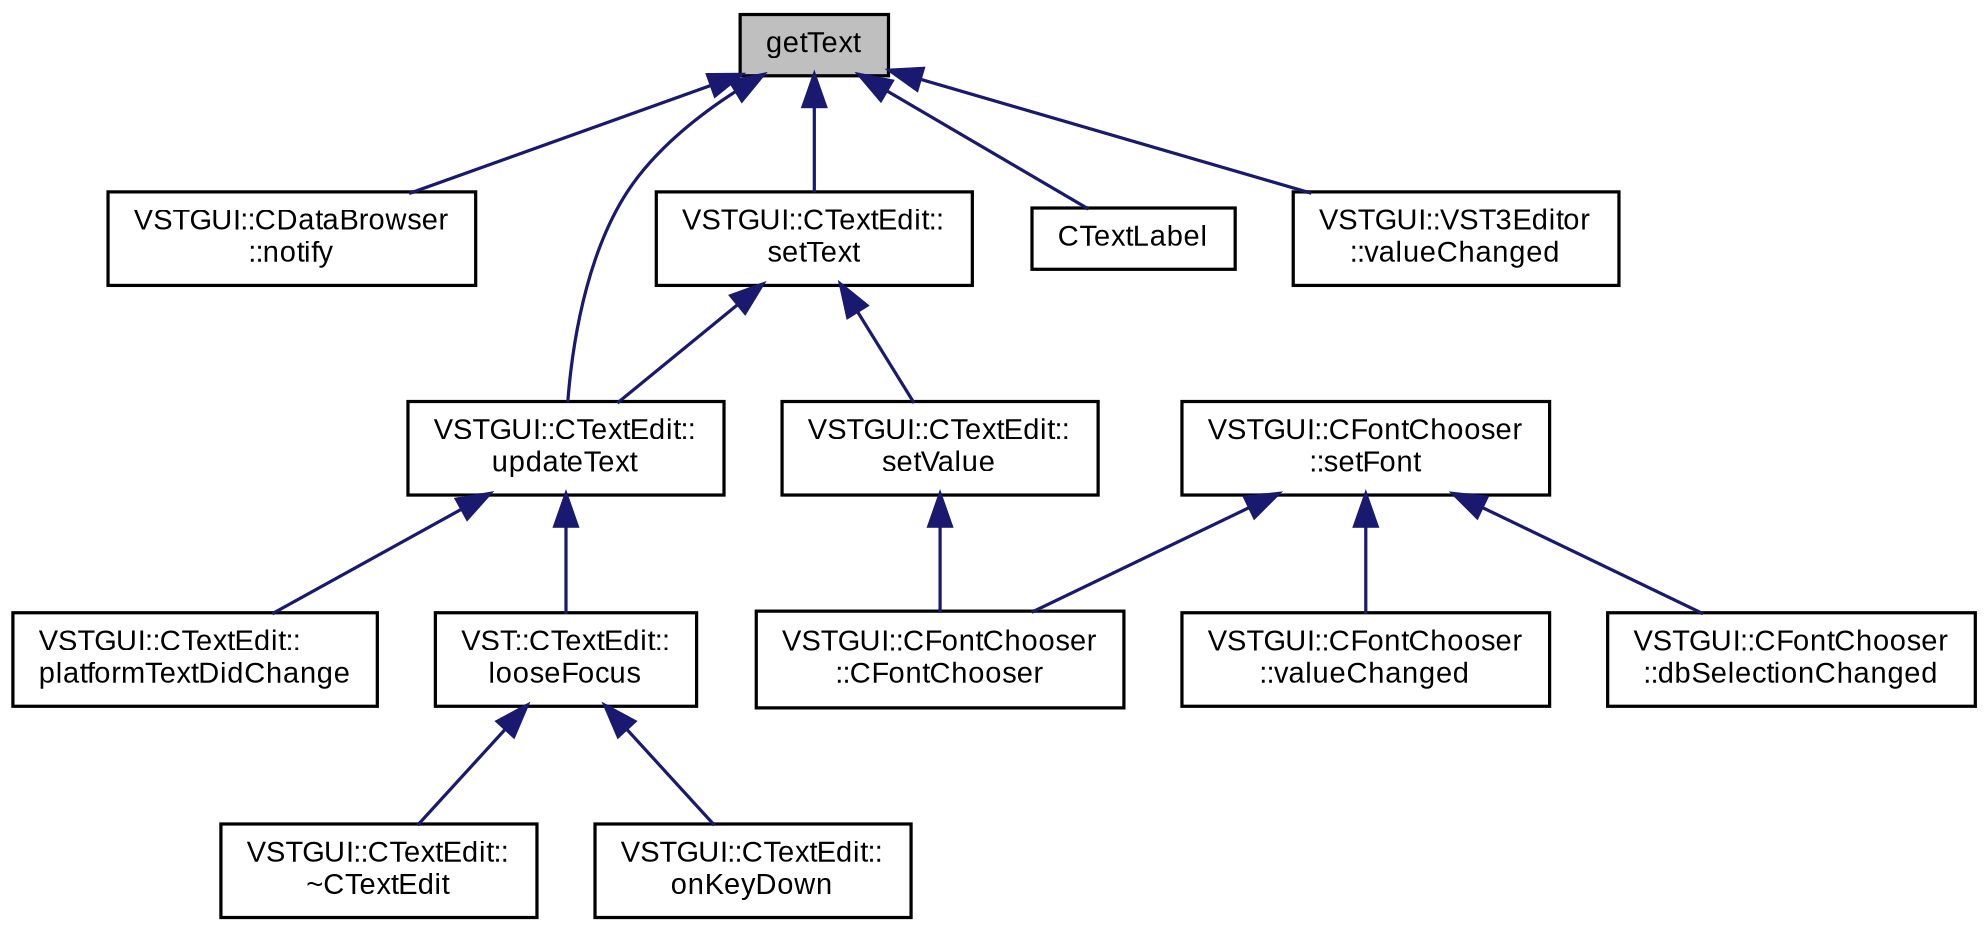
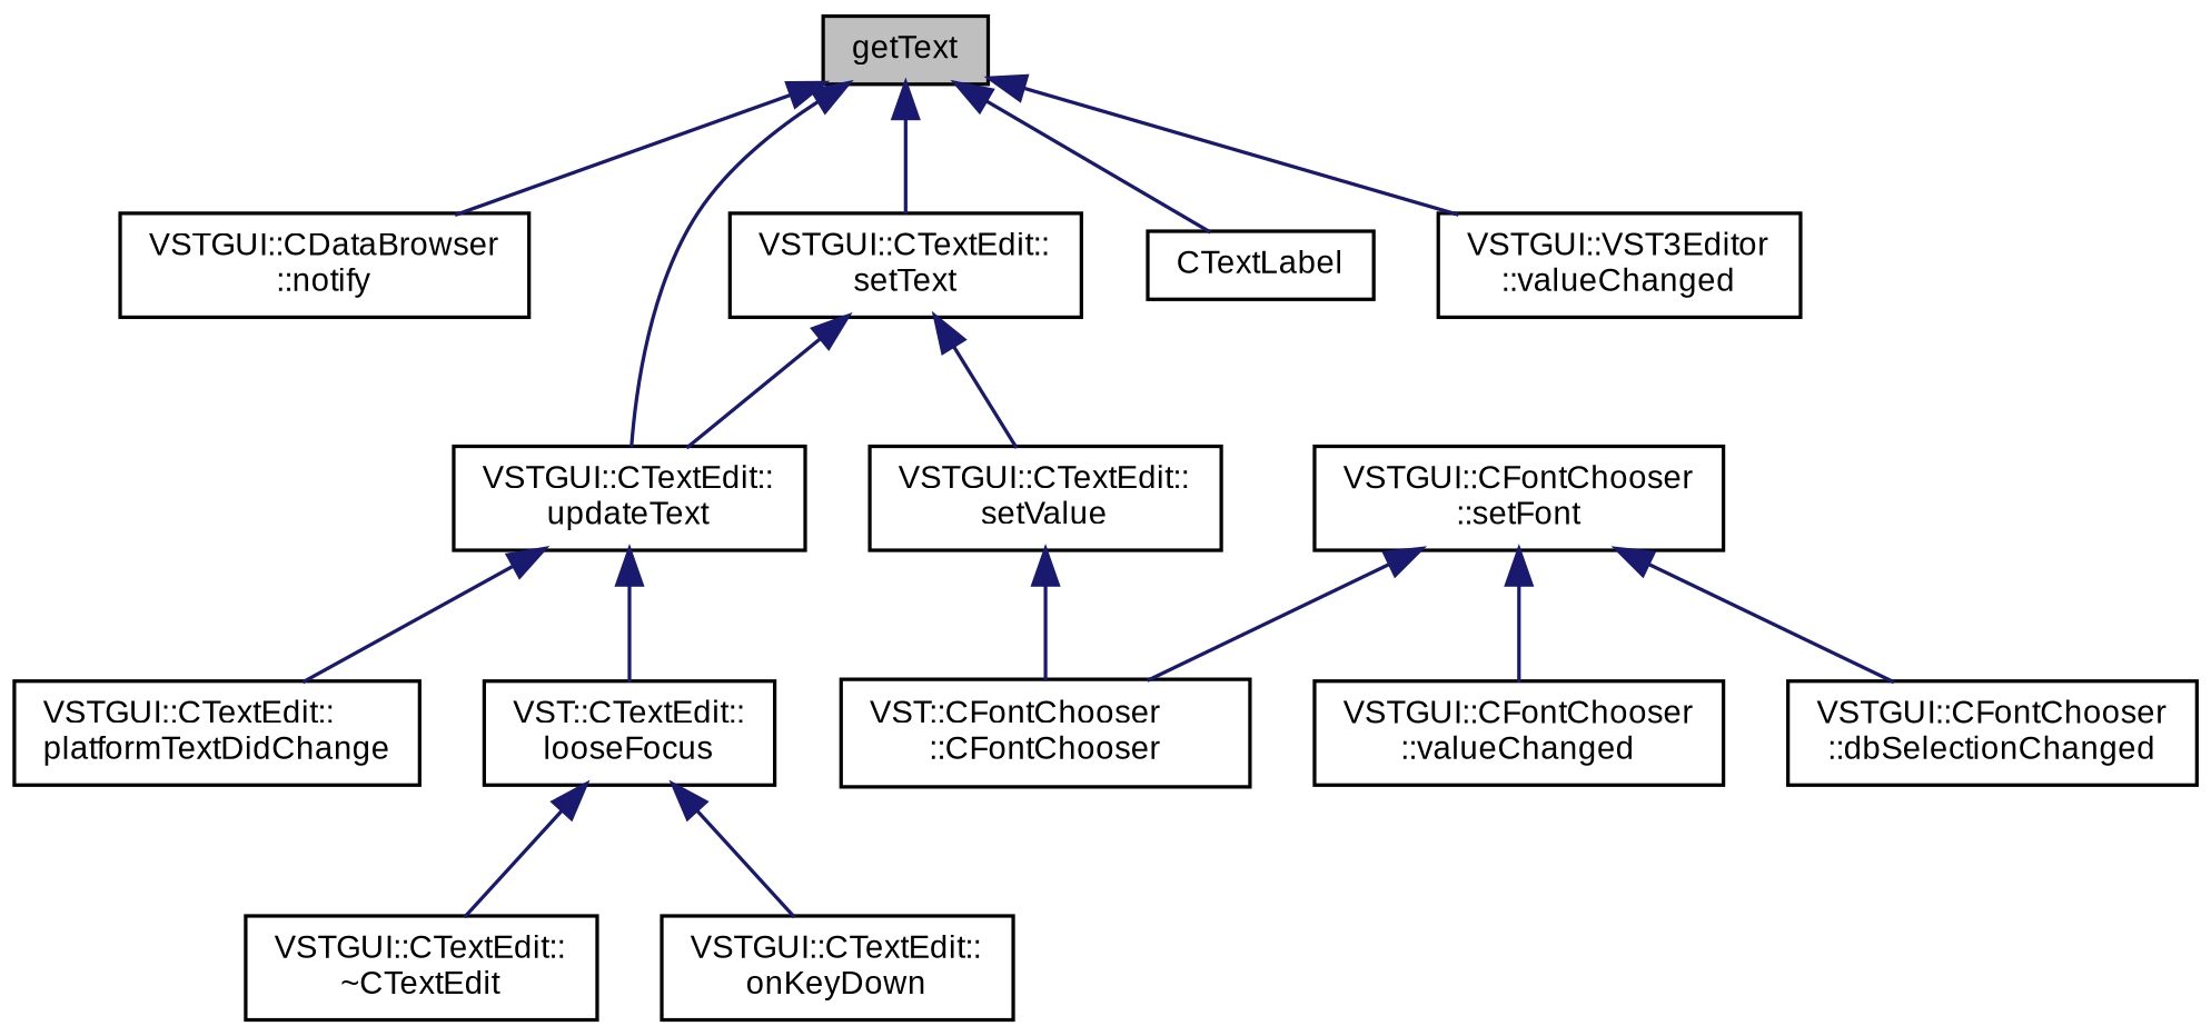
  digraph {
    rankdir=TB
    node [color=black fontname=Arial fontsize=9 shape=record]
    edge [color=midnightblue dir=back fontname=Arial fontsize=9 labelfontname=Arial labelfontsize=9 style=solid]
    n1 [fillcolor=grey75 fontcolor=black height=0.2 label=getText style=filled width=0.4]
    n2 [height=0.2 label="VSTGUI::CDataBrowser\l::notify" width=0.4]
    n3 [height=0.2 label="VSTGUI::CTextEdit::\lsetText" width=0.4]
    n4 [height=0.2 label="VSTGUI::CTextEdit::\lupdateText" width=0.4]
    n5 [height=0.2 label=CTextLabel width=0.4]
    n6 [height=0.2 label="VSTGUI::VST3Editor\l::valueChanged" width=0.4]
    n7 [height=0.2 label="VSTGUI::CTextEdit::\lsetValue" width=0.4]
    n8 [height=0.2 label="VSTGUI::CTextEdit::\lplatformTextDidChange" width=0.4]
    n9 [height=0.2 label="VST::CTextEdit::\llooseFocus" width=0.4]
-   n10 [height=0.2 label="VSTGUI::CFontChooser\l::CFontChooser" width=0.4]
+   n10 [height=0.2 label="VST::CFontChooser\l::CFontChooser" width=0.4]
    n11 [height=0.2 label="VSTGUI::CFontChooser\l::setFont" width=0.4]
    n12 [height=0.2 label="VSTGUI::CFontChooser\l::valueChanged" width=0.4]
    n13 [height=0.2 label="VSTGUI::CFontChooser\l::dbSelectionChanged" width=0.4]
    n14 [height=0.2 label="VSTGUI::CTextEdit::\l~CTextEdit" width=0.4]
    n15 [height=0.2 label="VSTGUI::CTextEdit::\lonKeyDown" width=0.4]
    n1 -> n2
    n1 -> n3
    n1 -> n4
    n1 -> n5
    n1 -> n6
    n3 -> n4
    n3 -> n7
    n4 -> n8
    n4 -> n9
    n7 -> n10
    n9 -> n14
    n9 -> n15
    n11 -> n10
    n11 -> n12
    n11 -> n13
  }
